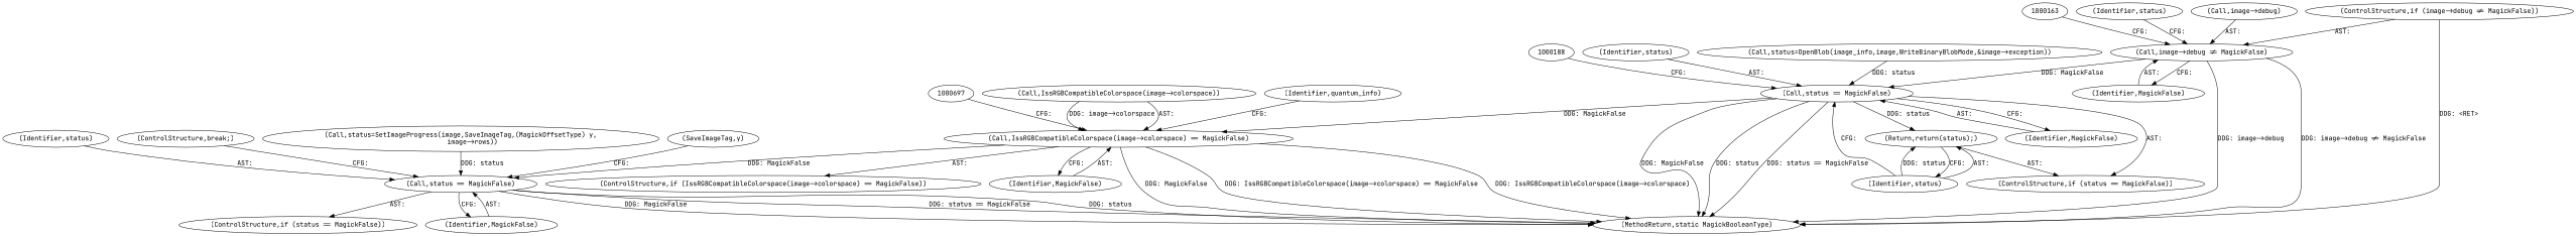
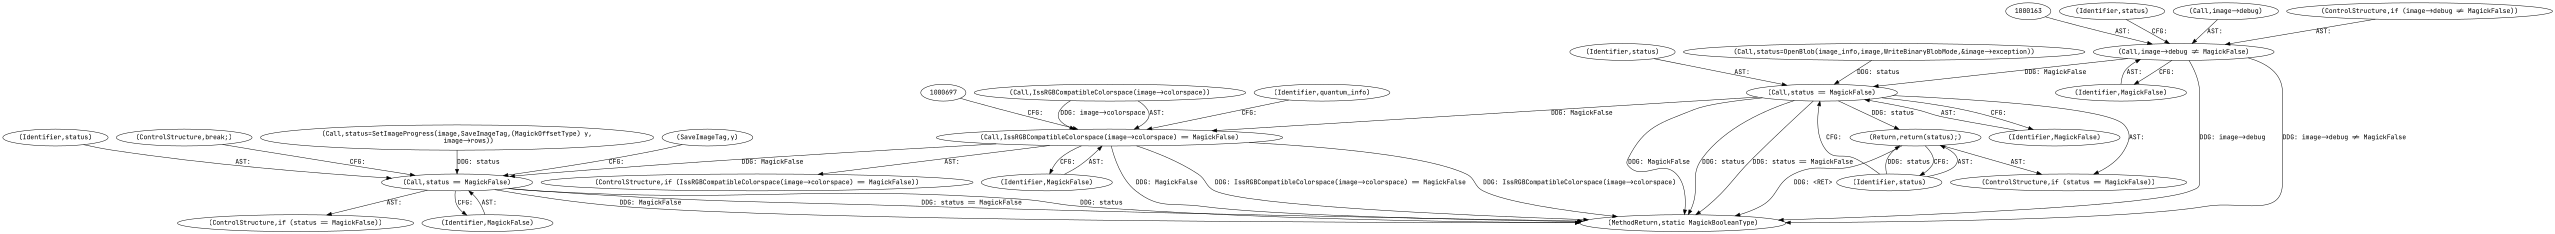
  digraph {
    fontname="JetBrains Mono"
    node [fontname="JetBrains Mono"]
    edge [fontname="JetBrains Mono"]
    n1 [label="(Call,image->debug != MagickFalse)"]
    n2 [label="(Call,status == MagickFalse)"]
    n3 [label="(Identifier,MagickFalse)"]
    n4 [label="(MethodReturn,static MagickBooleanType)"]
    n5 [label="(Return,return(status);)"]
    n6 [label="(Call,IssRGBCompatibleColorspace(image->colorspace) == MagickFalse)"]
    n7 [label="(ControlStructure,if (status == MagickFalse))"]
    n8 [label="(Identifier,MagickFalse)"]
    n9 [label="(ControlStructure,if (image->debug != MagickFalse))"]
    n10 [label="(Identifier,status)"]
    n11 [label="(Call,status == MagickFalse)"]
    n12 [label="(ControlStructure,if (IssRGBCompatibleColorspace(image->colorspace) == MagickFalse))"]
    n13 [label="(Identifier,MagickFalse)"]
    n14 [label="(ControlStructure,if (status == MagickFalse))"]
    n15 [label="(Identifier,MagickFalse)"]
    n16 [label="(ControlStructure,break;)"]
    n17 [label="(Identifier,status)"]
    n18 [label="(Call,image->debug)"]
    n19 [label="(Identifier,status)"]
    n20 [label="(Call,status=SetImageProgress(image,SaveImageTag,(MagickOffsetType) y,\n      image->rows))"]
    n21 [label="(SaveImageTag,y)"]
    n22 [label="(Call,status=OpenBlob(image_info,image,WriteBinaryBlobMode,&image->exception))"]
    n23 [label="(Identifier,quantum_info)"]
    n24 [label="(Call,IssRGBCompatibleColorspace(image->colorspace))"]
    n25 [label="(Identifier,status)"]
    1000163
-   1000188
    1000697
    n1 -> n2 [label="DDG: MagickFalse"]
    n1 -> n3 [label="CFG: "]
    n1 -> n4 [label="DDG: image->debug != MagickFalse"]
    n1 -> n4 [label="DDG: image->debug"]
    n2 -> n4 [label="DDG: status == MagickFalse"]
    n2 -> n4 [label="DDG: MagickFalse"]
    n2 -> n4 [label="DDG: status"]
    n2 -> n5 [label="DDG: status"]
    n2 -> n6 [label="DDG: MagickFalse"]
    n2 -> n7 [label="AST: "]
    n2 -> n8 [label="CFG: "]
    n3 -> n1 [label="AST: "]
-   n9 -> n4 [label="DDG: <RET>"]
+   n5 -> n4 [label="DDG: <RET>"]
    n5 -> n7 [label="AST: "]
    n5 -> n10 [label="CFG: "]
    n6 -> n4 [label="DDG: MagickFalse"]
    n6 -> n4 [label="DDG: IssRGBCompatibleColorspace(image->colorspace) == MagickFalse"]
    n6 -> n4 [label="DDG: IssRGBCompatibleColorspace(image->colorspace)"]
    n6 -> n11 [label="DDG: MagickFalse"]
    n6 -> n12 [label="AST: "]
    n6 -> n13 [label="CFG: "]
    n8 -> n2 [label="AST: "]
    n9 -> n1 [label="AST: "]
    n10 -> n2 [label="CFG: "]
    n10 -> n5 [label="AST: "]
    n10 -> n5 [label="DDG: status"]
    n11 -> n4 [label="DDG: status == MagickFalse"]
    n11 -> n4 [label="DDG: status"]
    n11 -> n4 [label="DDG: MagickFalse"]
    n11 -> n14 [label="AST: "]
    n11 -> n15 [label="CFG: "]
    n13 -> n6 [label="AST: "]
    n15 -> n11 [label="AST: "]
    n16 -> n11 [label="CFG: "]
    n17 -> n1 [label="CFG: "]
    n18 -> n1 [label="AST: "]
    n19 -> n2 [label="AST: "]
    n20 -> n11 [label="DDG: status"]
    n21 -> n11 [label="CFG: "]
    n22 -> n2 [label="DDG: status"]
    n23 -> n6 [label="CFG: "]
    n24 -> n6 [label="AST: "]
    n24 -> n6 [label="DDG: image->colorspace"]
    n25 -> n11 [label="AST: "]
-   1000163 -> n1 [label="CFG: "]
-   1000188 -> n2 [label="CFG: "]
+   1000163 -> n1 [label="AST: "]
    1000697 -> n6 [label="CFG: "]
  }
